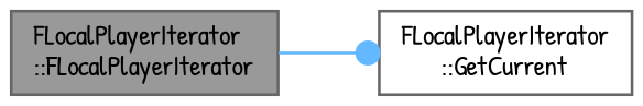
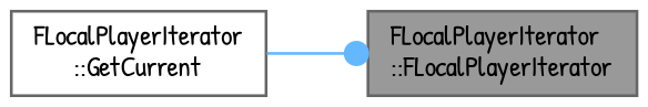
  digraph {
    rankdir=LR
    fontname="Patrick Hand"
    node [fontname="Patrick Hand" fontsize=10 shape=box style=filled]
    n1 [color=gray40 fillcolor=grey60 fontcolor=black height=0.2 label="FLocalPlayerIterator\l::FLocalPlayerIterator" width=0.4]
    n2 [color=grey40 fillcolor=white height=0.2 label="FLocalPlayerIterator\l::GetCurrent" width=0.4]
-   n1 -> n2 [color=steelblue1 fontname="Patrick Hand" fontsize=10 labelfontname=Helvetica labelfontsize=10 style=solid arrowhead=dot]
+   n2 -> n1 [color=steelblue1 fontname="Patrick Hand" fontsize=10 labelfontname=Helvetica labelfontsize=10 style=solid arrowhead=dot]
  }
